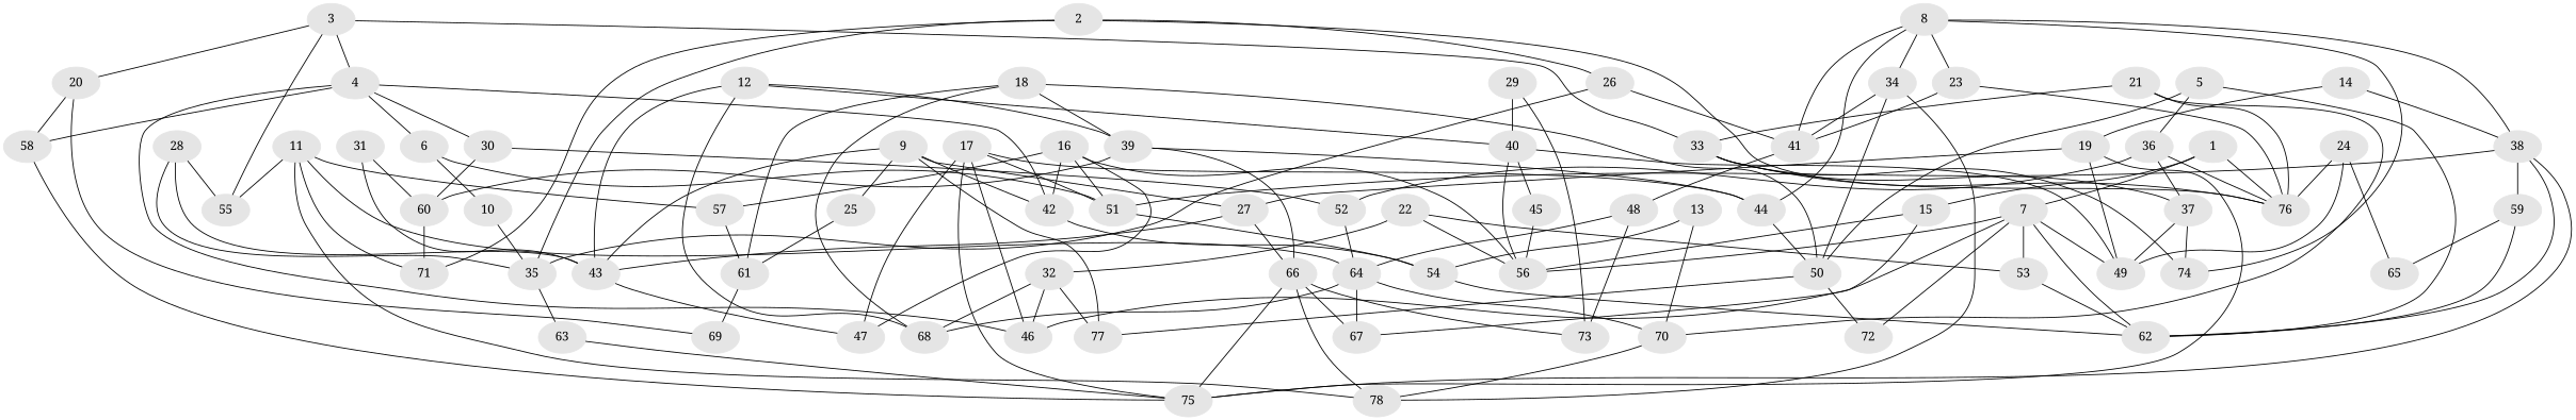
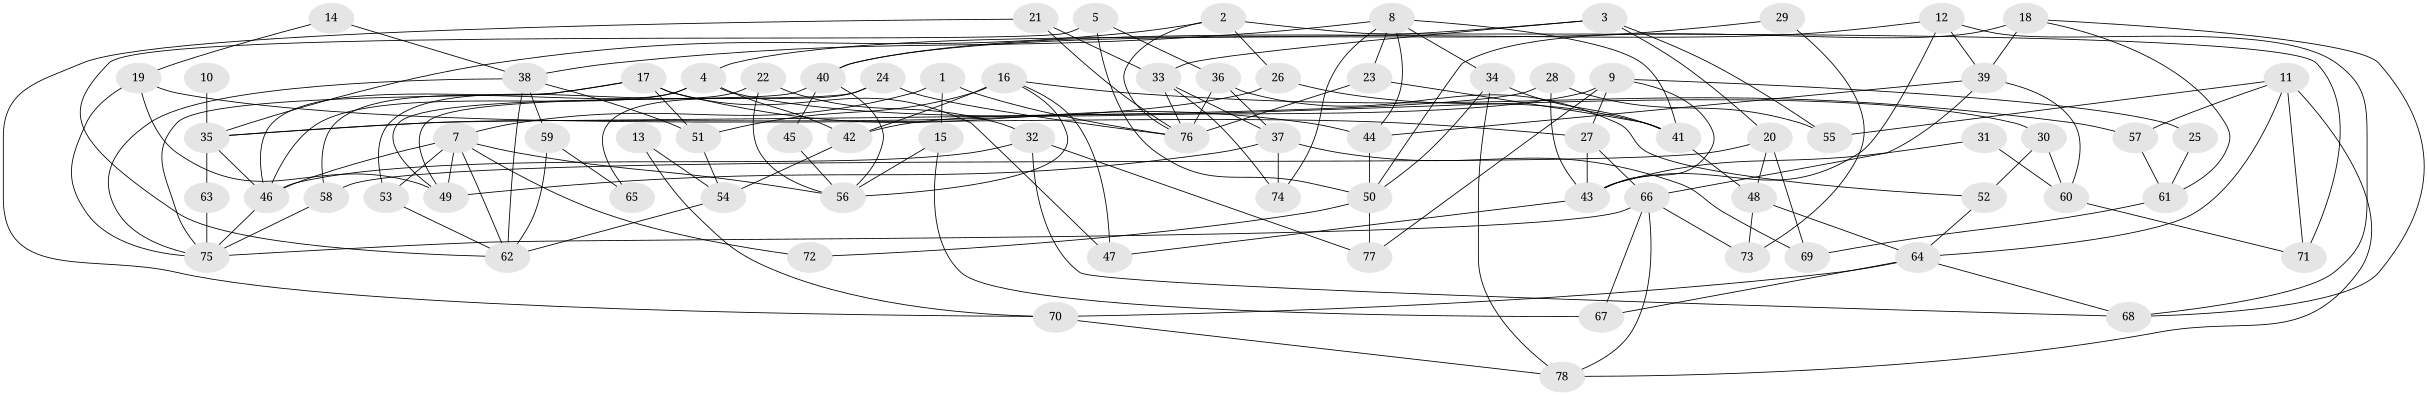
  graph {
    fontname="Noto Serif"
    node [color=gray90 fontname="Noto Serif" style=filled]
    edge [fontname="Noto Serif"]
    1
    7
    15
    76
    46
    62
    49
    53
    72
    56
    67
    2
    26
    35
    71
    41
    63
    3
    4
    20
    33
    55
-   6
    30
    42
    58
    48
    69
    74
    37
    10
    51
    52
    60
    54
    75
    5
    36
    50
    77
    45
    8
    23
    34
    38
    44
    78
    59
    9
    25
    27
    43
    61
    66
    47
    11
    57
    64
    68
    70
    12
    39
    40
    13
    14
    19
    16
    17
    18
    73
    21
    22
    32
    24
    65
    28
    29
    31
    1 -- 7
    1 -- 15
    1 -- 76
    7 -- 46
    7 -- 62
    7 -- 49
    7 -- 53
    7 -- 72
    7 -- 56
    15 -- 56
    15 -- 67
+   46 -- 75
    53 -- 62
    2 -- 76
    2 -- 26
    2 -- 35
    2 -- 71
    26 -- 35
    26 -- 41
+   35 -- 46
    35 -- 63
    41 -- 48
    63 -- 75
    3 -- 4
    3 -- 20
    3 -- 33
    3 -- 55
    4 -- 46
-   4 -- 6
    4 -- 30
    4 -- 42
    4 -- 58
    20 -- 58
+   20 -- 48
    20 -- 69
    33 -- 76
    33 -- 74
    33 -- 37
-   6 -- 10
-   6 -- 51
    30 -- 52
    30 -- 60
    42 -- 54
    58 -- 75
    48 -- 64
    48 -- 73
    37 -- 49
+   37 -- 69
    37 -- 74
    10 -- 35
    51 -- 54
    52 -- 64
    60 -- 71
    54 -- 62
    5 -- 62
    5 -- 36
    5 -- 50
    36 -- 76
    36 -- 37
    36 -- 52
    50 -- 72
    50 -- 77
    45 -- 56
    8 -- 41
    8 -- 74
    8 -- 23
    8 -- 34
    8 -- 38
    8 -- 44
    23 -- 76
    23 -- 41
    34 -- 41
    34 -- 50
    34 -- 78
    38 -- 62
    38 -- 51
    38 -- 75
    38 -- 59
    44 -- 50
    59 -- 62
    59 -- 65
    9 -- 42
    9 -- 77
    9 -- 25
    9 -- 27
    9 -- 43
    25 -- 61
    27 -- 43
    27 -- 66
    43 -- 47
    61 -- 69
    66 -- 67
    66 -- 75
    66 -- 78
    66 -- 73
    11 -- 71
    11 -- 55
    11 -- 78
    11 -- 57
    11 -- 64
    57 -- 61
    64 -- 67
    64 -- 68
    64 -- 70
    70 -- 78
    12 -- 43
    12 -- 68
    12 -- 39
    12 -- 40
    39 -- 60
    39 -- 44
    39 -- 66
    40 -- 49
    40 -- 56
    40 -- 45
    13 -- 54
    13 -- 70
    14 -- 38
    14 -- 19
    19 -- 49
    19 -- 75
    19 -- 27
    16 -- 56
    16 -- 42
    16 -- 51
    16 -- 47
    16 -- 57
    17 -- 46
    17 -- 51
    17 -- 75
    17 -- 44
    17 -- 47
    18 -- 50
    18 -- 61
    18 -- 68
    18 -- 39
    21 -- 76
    21 -- 33
    21 -- 70
    22 -- 53
    22 -- 56
    22 -- 32
    32 -- 46
    32 -- 77
    32 -- 68
    24 -- 76
    24 -- 49
    24 -- 65
    28 -- 35
    28 -- 55
    28 -- 43
    29 -- 40
    29 -- 73
    31 -- 60
    31 -- 43
  }
